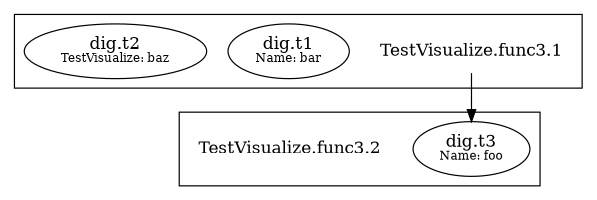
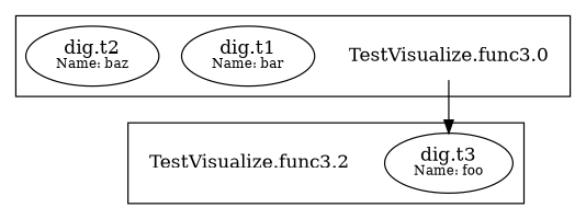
  digraph {
    compound=true
-   n1 [label="TestVisualize.func3.1" shape=plaintext]
+   n1 [label="TestVisualize.func3.0" shape=plaintext]
    n2 [label=<dig.t1<BR /><FONT POINT-SIZE="10">Name: bar</FONT>>]
-   n3 [label=<dig.t2<BR /><FONT POINT-SIZE="10">TestVisualize: baz</FONT>>]
+   n3 [label=<dig.t2<BR /><FONT POINT-SIZE="10">Name: baz</FONT>>]
    n4 [label=<dig.t3<BR /><FONT POINT-SIZE="10">Name: foo</FONT>>]
    n5 [label="TestVisualize.func3.2" shape=plaintext]
    subgraph cluster_1 {
      n1
      n2
      n3
    }
    subgraph cluster_2 {
      n4
      n5
    }
    n1 -> n4
  }
